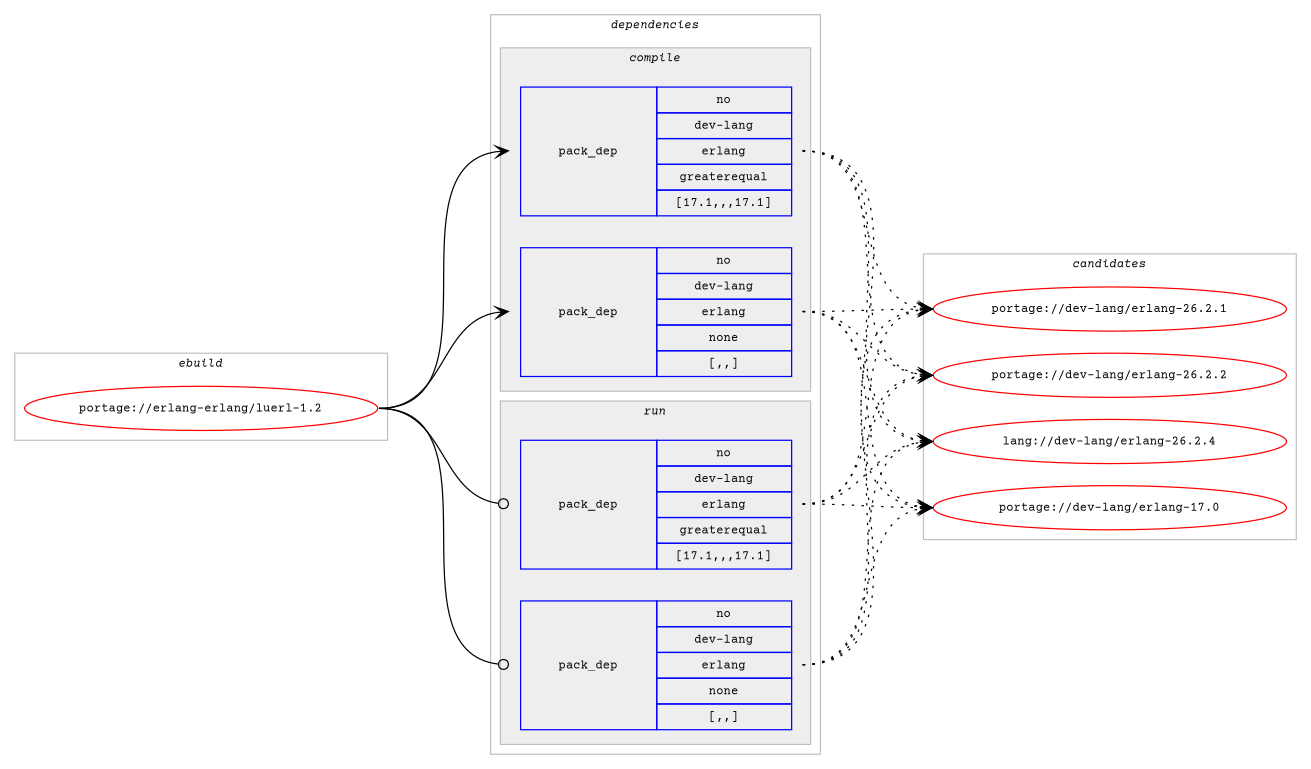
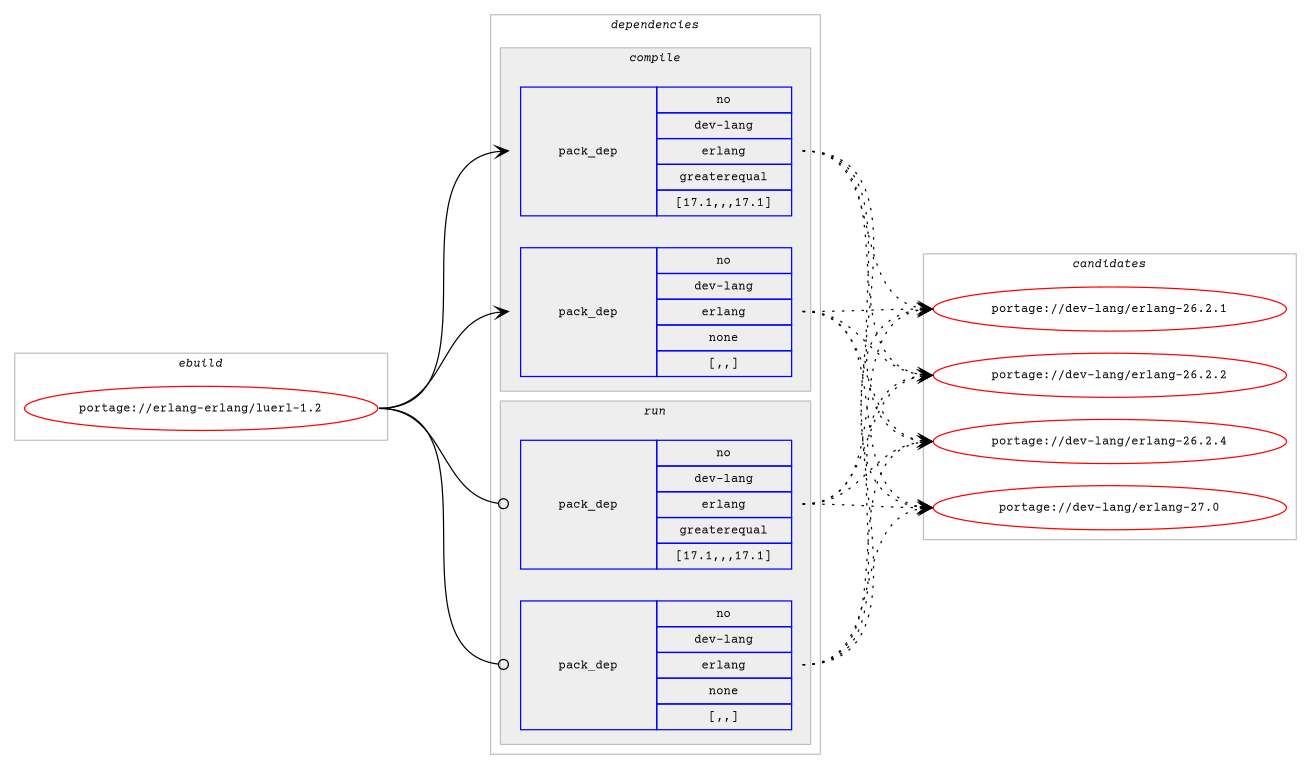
  digraph {
    compound=true
    concentrate=true
    fontname="Courier Prime"
    fontsize=10
    newrank=true
    rankdir=LR
    ranksep=1.5
    node [color=red fontname="Courier Prime" fontsize=10]
    edge [arrowhead=vee fontname="Courier Prime" headport=w style=dotted tailport=e weight=100]
    n1 [label="portage://erlang-erlang/luerl-1.2" width=4]
    n2 [color=blue label=<<TABLE BORDER="0" CELLBORDER="1" CELLSPACING="0" CELLPADDING="4" WIDTH="220"><TR><TD ROWSPAN="6" CELLPADDING="30">pack_dep</TD></TR><TR><TD WIDTH="110">no</TD></TR><TR><TD>dev-lang</TD></TR><TR><TD>erlang</TD></TR><TR><TD>greaterequal</TD></TR><TR><TD>[17.1,,,17.1]</TD></TR></TABLE>> shape=none]
    n3 [color=blue label=<<TABLE BORDER="0" CELLBORDER="1" CELLSPACING="0" CELLPADDING="4" WIDTH="220"><TR><TD ROWSPAN="6" CELLPADDING="30">pack_dep</TD></TR><TR><TD WIDTH="110">no</TD></TR><TR><TD>dev-lang</TD></TR><TR><TD>erlang</TD></TR><TR><TD>none</TD></TR><TR><TD>[,,]</TD></TR></TABLE>> shape=none]
    n4 [color=blue label=<<TABLE BORDER="0" CELLBORDER="1" CELLSPACING="0" CELLPADDING="4" WIDTH="220"><TR><TD ROWSPAN="6" CELLPADDING="30">pack_dep</TD></TR><TR><TD WIDTH="110">no</TD></TR><TR><TD>dev-lang</TD></TR><TR><TD>erlang</TD></TR><TR><TD>greaterequal</TD></TR><TR><TD>[17.1,,,17.1]</TD></TR></TABLE>> shape=none]
    n5 [color=blue label=<<TABLE BORDER="0" CELLBORDER="1" CELLSPACING="0" CELLPADDING="4" WIDTH="220"><TR><TD ROWSPAN="6" CELLPADDING="30">pack_dep</TD></TR><TR><TD WIDTH="110">no</TD></TR><TR><TD>dev-lang</TD></TR><TR><TD>erlang</TD></TR><TR><TD>none</TD></TR><TR><TD>[,,]</TD></TR></TABLE>> shape=none]
    n6 [label="portage://dev-lang/erlang-26.2.1" width=4]
    n7 [label="portage://dev-lang/erlang-26.2.2" width=4]
-   n8 [label="lang://dev-lang/erlang-26.2.4" width=4]
-   n9 [label="portage://dev-lang/erlang-17.0" width=4]
+   n8 [label="portage://dev-lang/erlang-26.2.4" width=4]
+   n9 [label="portage://dev-lang/erlang-27.0" width=4]
    subgraph cluster_1 {
      color=gray
      label=<<i>ebuild</i>>
      rank=same
      n1
    }
    subgraph cluster_2 {
      color=gray
      label=<<i>dependencies</i>>
      subgraph cluster_3 {
        color=gray
        fillcolor="#eeeeee"
        label=<<i>compile</i>>
        style=filled
        subgraph sub_4 {
          color=gray
          fillcolor="#eeeeee"
          label=<<i>compile</i>>
          style=filled
          n2
        }
        subgraph sub_5 {
          color=gray
          fillcolor="#eeeeee"
          label=<<i>compile</i>>
          style=filled
          n3
        }
      }
      subgraph cluster_6 {
        color=gray
        fillcolor="#eeeeee"
        label=<<i>compile and run</i>>
        style=filled
      }
      subgraph cluster_7 {
        color=gray
        fillcolor="#eeeeee"
        label=<<i>run</i>>
        style=filled
        subgraph sub_8 {
          color=gray
          fillcolor="#eeeeee"
          label=<<i>run</i>>
          style=filled
          n4
        }
        subgraph sub_9 {
          color=gray
          fillcolor="#eeeeee"
          label=<<i>run</i>>
          style=filled
          n5
        }
      }
    }
    subgraph cluster_10 {
      color=gray
      label=<<i>candidates</i>>
      rank=same
      subgraph sub_11 {
        color=black
        label=<<i>candidates</i>>
        nodesep=1
        rank=same
        n6
        n7
        n8
        n9
      }
      subgraph sub_12 {
        color=black
        label=<<i>candidates</i>>
        nodesep=1
        rank=same
        n6
        n7
        n8
        n9
      }
      subgraph sub_13 {
        color=black
        label=<<i>candidates</i>>
        nodesep=1
        rank=same
        n6
        n7
        n8
        n9
      }
      subgraph sub_14 {
        color=black
        label=<<i>candidates</i>>
        nodesep=1
        rank=same
        n6
        n7
        n8
        n9
      }
    }
    n1 -> n2 [style=solid weight=20]
    n1 -> n3 [style=solid weight=20]
    n1 -> n4 [arrowhead=odot style=solid weight=20]
    n1 -> n5 [arrowhead=odot style=solid weight=20]
    n2 -> n6
    n2 -> n7
    n2 -> n8
    n2 -> n9
    n3 -> n6
    n3 -> n7
    n3 -> n8
    n3 -> n9
    n4 -> n6
    n4 -> n7
    n4 -> n8
    n4 -> n9
    n5 -> n6
    n5 -> n7
    n5 -> n8
    n5 -> n9
  }
